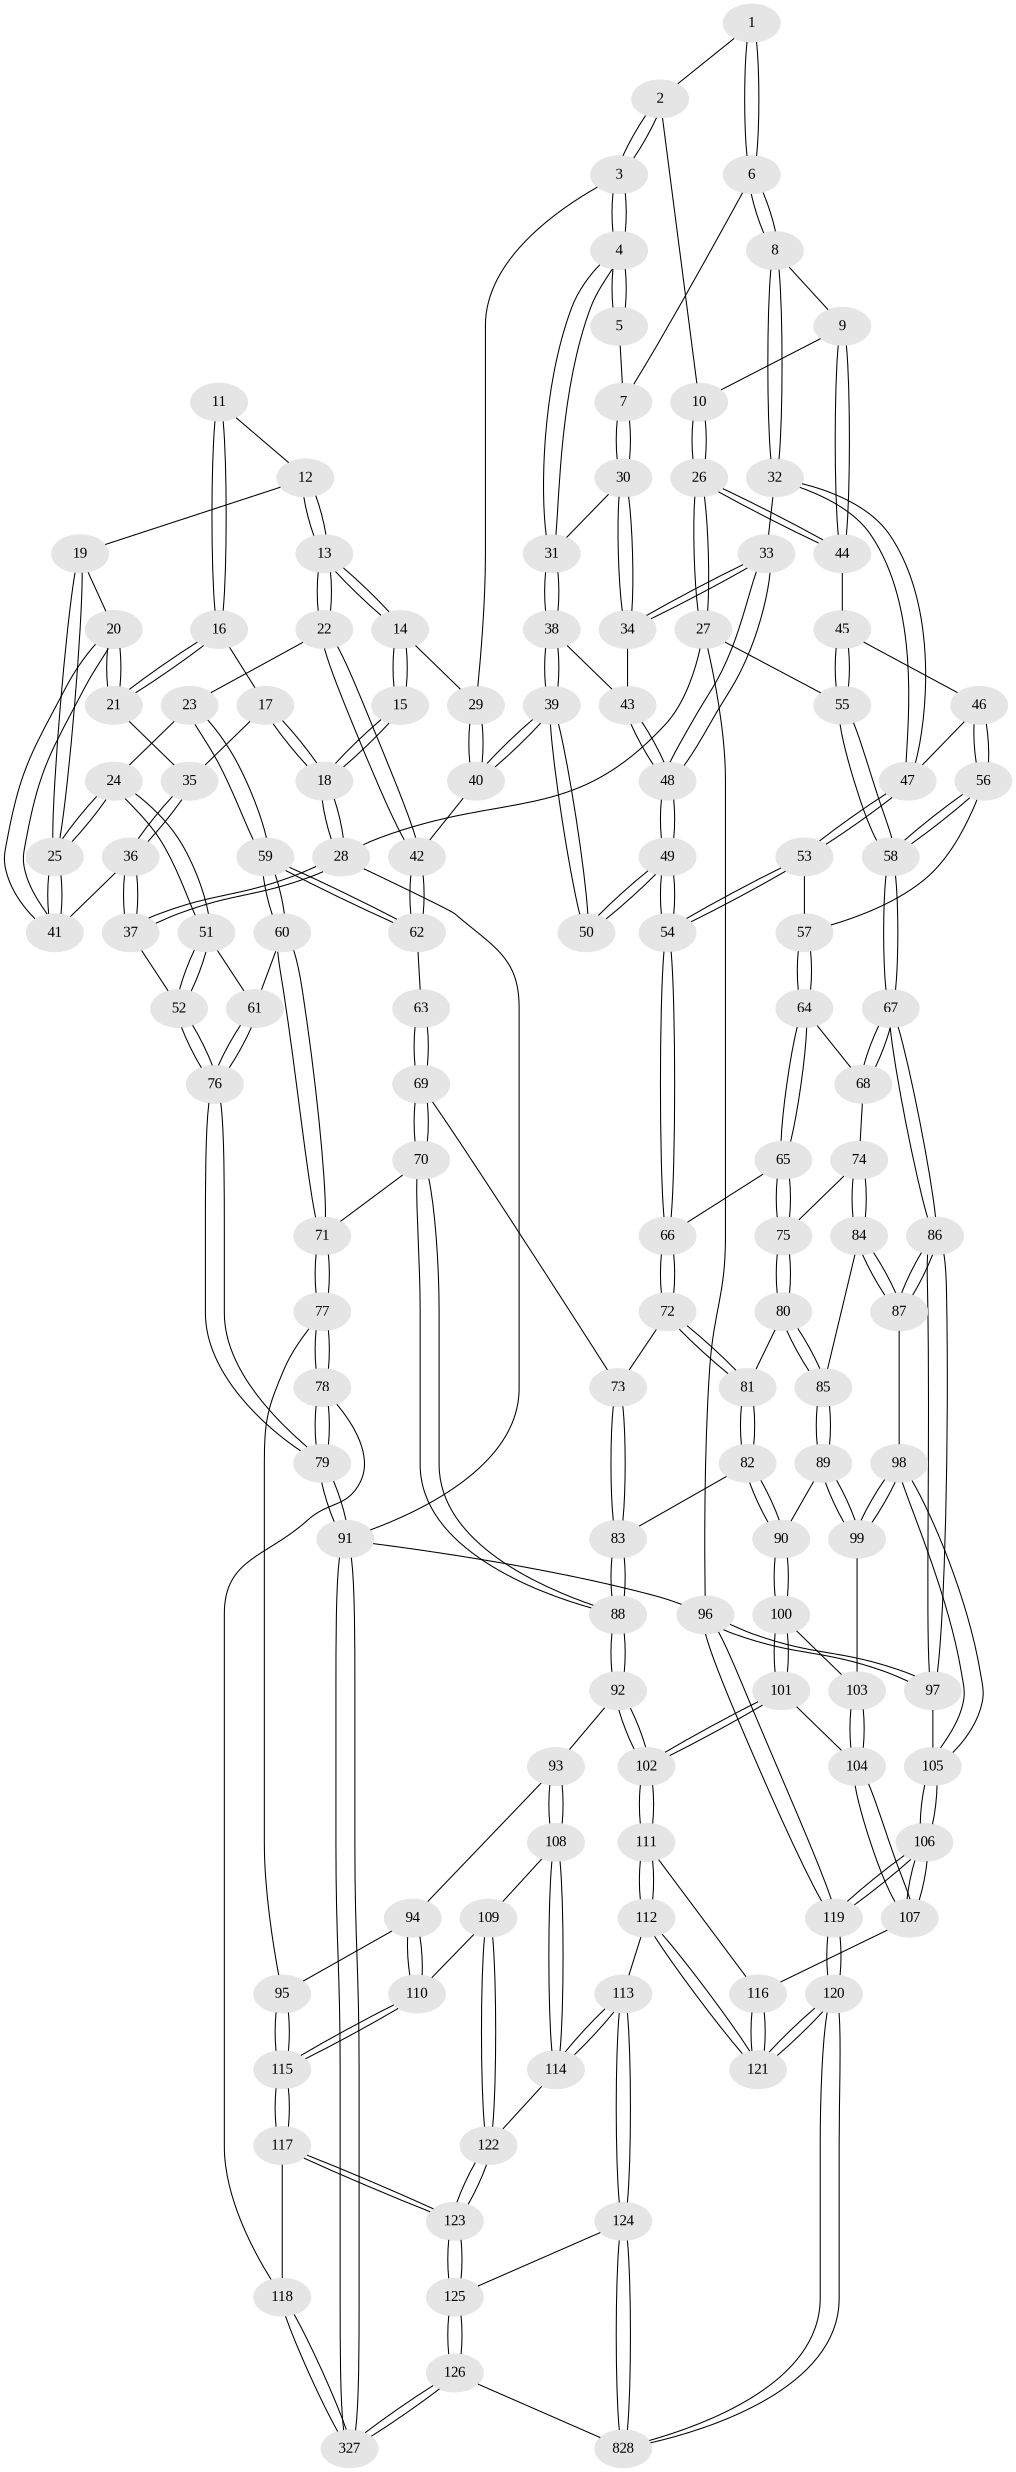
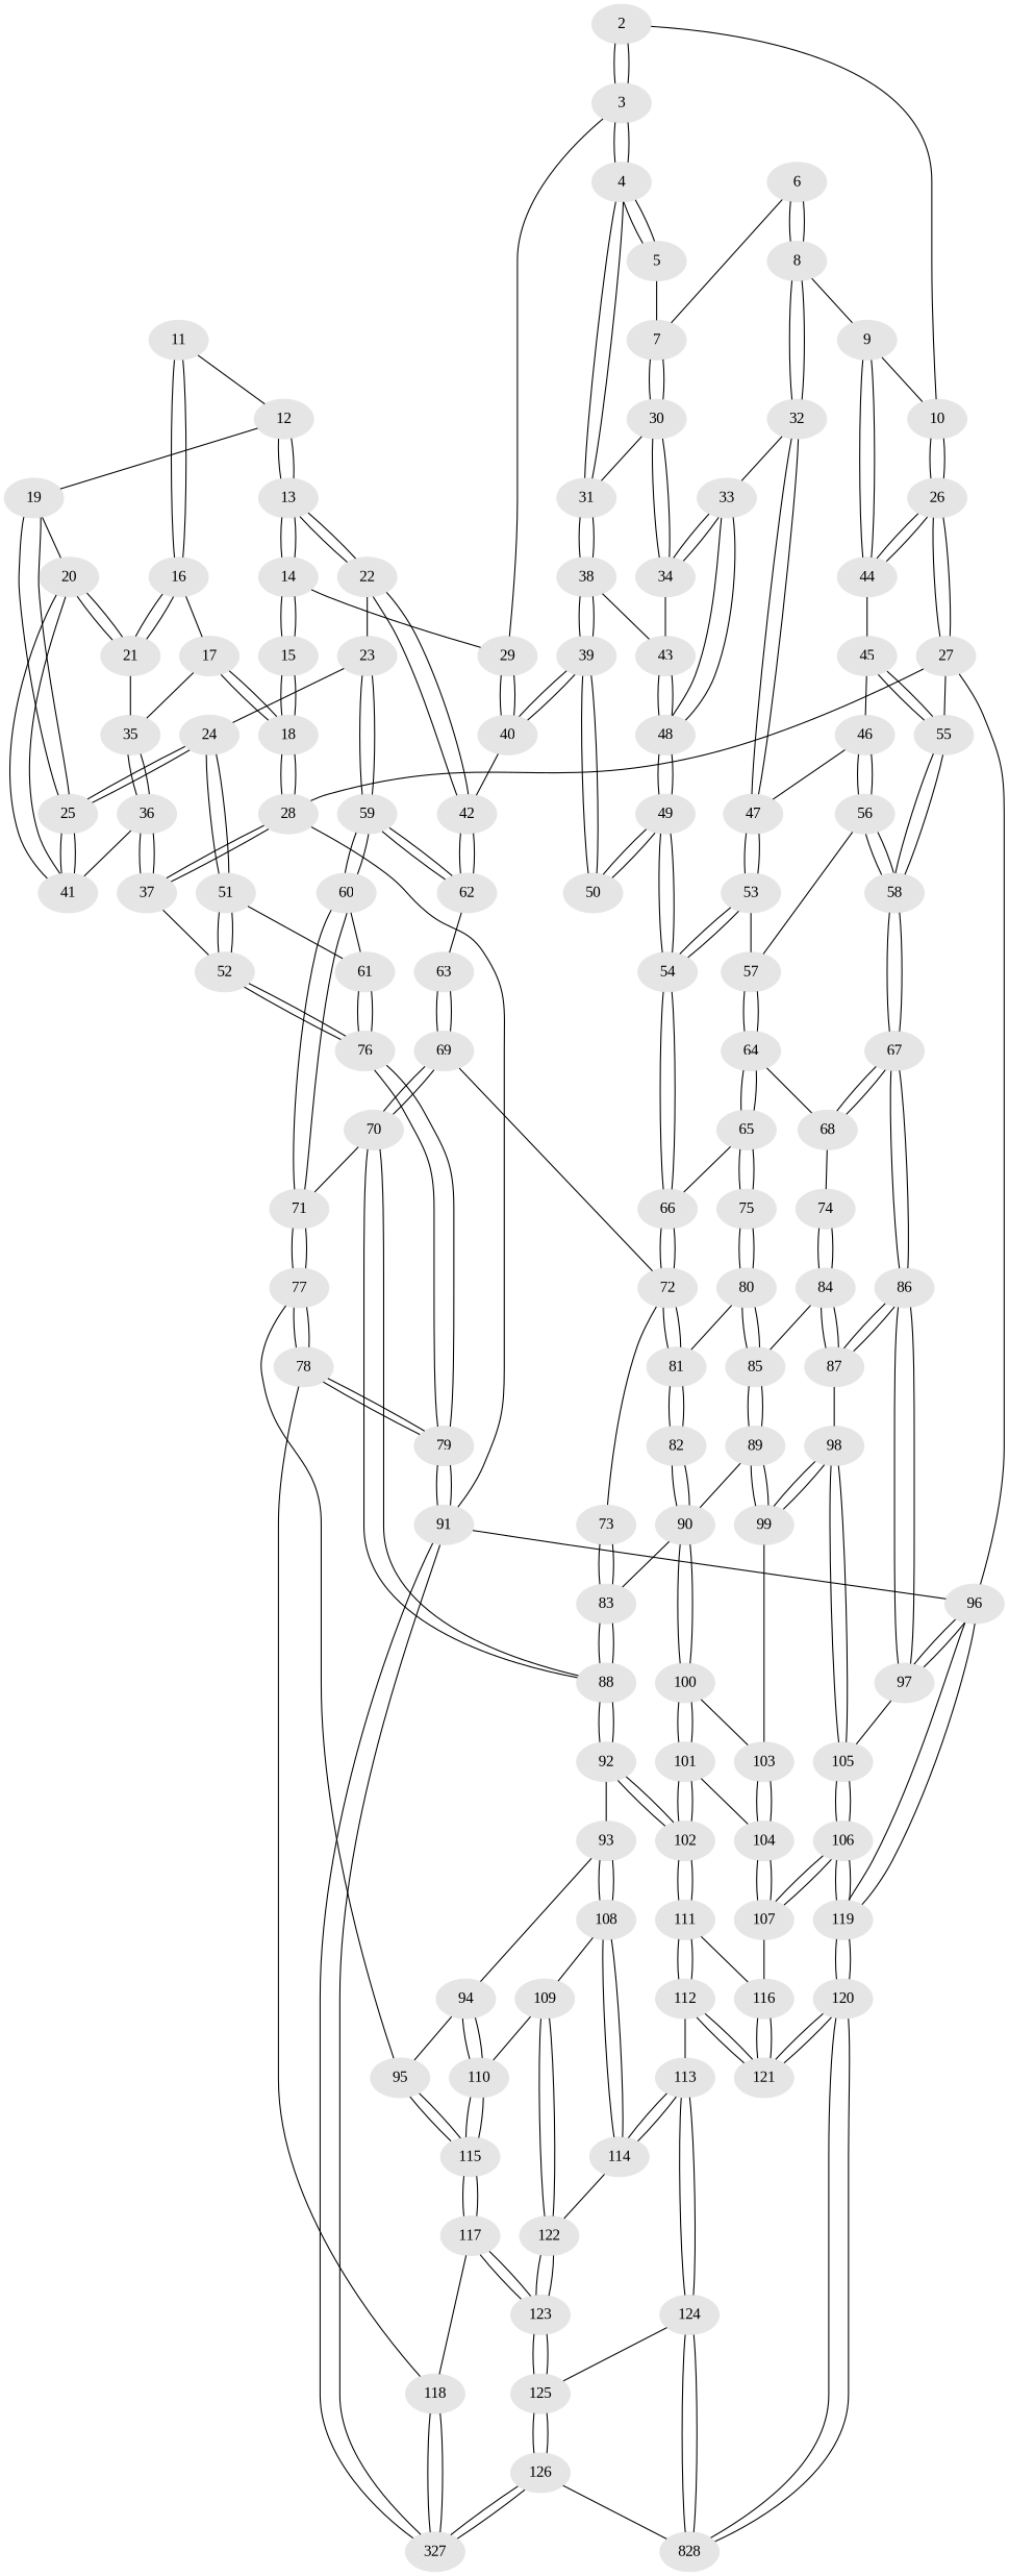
  graph {
    fontname="Liberation Serif"
    node [color=gray90 fontname="Liberation Serif" style=filled]
    edge [fontname="Liberation Serif"]
-   1
    2
    6
    3
    10
    7
    8
    4
    29
    26
    5
    31
    40
    38
    30
    9
    32
    34
    44
    33
    47
    45
    27
    11
    12
    16
    13
    19
    17
    21
    14
    22
    20
    25
    15
    23
    42
    18
    28
    35
    36
    37
    91
    41
    24
    59
    62
    51
    60
    52
    61
    55
    96
    58
    97
    119
    n57 [label=327]
    43
    39
    48
    53
    49
    76
    50
    63
    46
    56
    57
    54
    66
    69
    79
    64
    72
    67
    65
    68
    86
    71
    77
    70
    73
    75
    74
    80
    81
    87
    84
    88
    83
    92
    78
    95
    82
    85
    118
    115
    89
    90
    100
    98
    99
    105
    93
    102
    103
    101
    94
    108
    111
    110
    109
    114
    117
    120
    106
    104
    107
    116
    112
    121
    122
    123
    113
    124
    n126 [label=828]
    125
    126
-   1 -- 2
-   1 -- 6
-   1 -- 6
    2 -- 3
    2 -- 3
    2 -- 10
    6 -- 7
    6 -- 8
    6 -- 8
    3 -- 4
    3 -- 4
    3 -- 29
    10 -- 26
    10 -- 26
    7 -- 30
    7 -- 30
    8 -- 9
    8 -- 32
    8 -- 32
    4 -- 5
    4 -- 5
    4 -- 31
    4 -- 31
    29 -- 40
    29 -- 40
    26 -- 44
    26 -- 44
    26 -- 27
    26 -- 27
    5 -- 7
    31 -- 38
    31 -- 38
    40 -- 42
    38 -- 43
    38 -- 39
    38 -- 39
    30 -- 31
    30 -- 34
    30 -- 34
    9 -- 10
    9 -- 44
    9 -- 44
    32 -- 33
    32 -- 47
    32 -- 47
    34 -- 43
    44 -- 45
    33 -- 34
    33 -- 34
    33 -- 48
    33 -- 48
    47 -- 53
    47 -- 53
    45 -- 55
    45 -- 55
    45 -- 46
    27 -- 28
    27 -- 55
    27 -- 96
    11 -- 12
    11 -- 16
    11 -- 16
    12 -- 13
    12 -- 13
    12 -- 19
    16 -- 17
    16 -- 21
    16 -- 21
    13 -- 14
    13 -- 14
    13 -- 22
    13 -- 22
    19 -- 20
    19 -- 25
    19 -- 25
    17 -- 18
    17 -- 18
    17 -- 35
    21 -- 35
    14 -- 29
    14 -- 15
    14 -- 15
    22 -- 23
    22 -- 42
    22 -- 42
    20 -- 21
    20 -- 21
    20 -- 41
    20 -- 41
    25 -- 41
    25 -- 41
    15 -- 18
    15 -- 18
    23 -- 24
    23 -- 59
    23 -- 59
    42 -- 62
    42 -- 62
    18 -- 28
    18 -- 28
    28 -- 37
    28 -- 37
    28 -- 91
    35 -- 36
    35 -- 36
    36 -- 37
    36 -- 37
    36 -- 41
    37 -- 52
    91 -- 96
    91 -- n57
    91 -- n57
    24 -- 25
    24 -- 25
    24 -- 51
    24 -- 51
    59 -- 62
    59 -- 62
    59 -- 60
    59 -- 60
    62 -- 63
    51 -- 52
    51 -- 52
    51 -- 61
    60 -- 61
    60 -- 71
    60 -- 71
    52 -- 76
    52 -- 76
    61 -- 76
    61 -- 76
    55 -- 58
    55 -- 58
    96 -- 97
    96 -- 97
    96 -- 119
    96 -- 119
    58 -- 67
    58 -- 67
    97 -- 105
    119 -- 120
    119 -- 120
    43 -- 48
    43 -- 48
    39 -- 40
    39 -- 40
    39 -- 50
    39 -- 50
    48 -- 49
    48 -- 49
    53 -- 57
    53 -- 54
    53 -- 54
    49 -- 50
    49 -- 50
    49 -- 54
    49 -- 54
    76 -- 79
    76 -- 79
    63 -- 69
    63 -- 69
    46 -- 47
    46 -- 56
    46 -- 56
    56 -- 58
    56 -- 58
    56 -- 57
    57 -- 64
    57 -- 64
    54 -- 66
    54 -- 66
    66 -- 72
    66 -- 72
    69 -- 70
    69 -- 70
-   69 -- 73
+   69 -- 72
    79 -- 91
    79 -- 91
    64 -- 65
    64 -- 65
    64 -- 68
    72 -- 73
    72 -- 81
    72 -- 81
    67 -- 68
    67 -- 68
    67 -- 86
    67 -- 86
    65 -- 66
    65 -- 75
    65 -- 75
    68 -- 74
    86 -- 97
    86 -- 97
    86 -- 87
    86 -- 87
    71 -- 77
    71 -- 77
    77 -- 78
    77 -- 78
    77 -- 95
    70 -- 71
    70 -- 88
    70 -- 88
    73 -- 83
    73 -- 83
    75 -- 80
    75 -- 80
-   74 -- 75
    74 -- 84
    74 -- 84
    80 -- 81
    80 -- 85
    80 -- 85
    81 -- 82
    81 -- 82
    87 -- 98
    84 -- 87
    84 -- 87
    84 -- 85
    88 -- 92
    88 -- 92
    83 -- 88
    83 -- 88
    92 -- 93
    92 -- 102
    92 -- 102
    78 -- 79
    78 -- 79
    78 -- 118
    95 -- 115
    95 -- 115
-   82 -- 83
+   90 -- 83
    82 -- 90
    82 -- 90
    85 -- 89
    85 -- 89
    118 -- n57
    118 -- n57
    115 -- 117
    115 -- 117
    89 -- 90
    89 -- 99
    89 -- 99
    90 -- 100
    90 -- 100
    100 -- 103
    100 -- 101
    100 -- 101
    98 -- 99
    98 -- 99
    98 -- 105
    98 -- 105
    99 -- 103
    105 -- 106
    105 -- 106
    93 -- 94
    93 -- 108
    93 -- 108
    102 -- 111
    102 -- 111
    103 -- 104
    103 -- 104
    101 -- 102
    101 -- 102
    101 -- 104
    94 -- 95
    94 -- 110
    94 -- 110
    108 -- 109
    108 -- 114
    108 -- 114
    111 -- 116
    111 -- 112
    111 -- 112
    110 -- 115
    110 -- 115
    109 -- 110
    109 -- 122
    109 -- 122
    114 -- 122
    117 -- 118
    117 -- 123
    117 -- 123
    120 -- 121
    120 -- 121
    120 -- n126
    120 -- n126
    106 -- 119
    106 -- 119
    106 -- 107
    106 -- 107
    104 -- 107
    104 -- 107
    107 -- 116
    116 -- 121
    116 -- 121
    112 -- 121
    112 -- 121
    112 -- 113
    122 -- 123
    122 -- 123
    123 -- 125
    123 -- 125
    113 -- 114
    113 -- 114
    113 -- 124
    113 -- 124
    124 -- n126
    124 -- n126
    124 -- 125
    125 -- 126
    125 -- 126
    126 -- n57
    126 -- n57
    126 -- n126
  }
